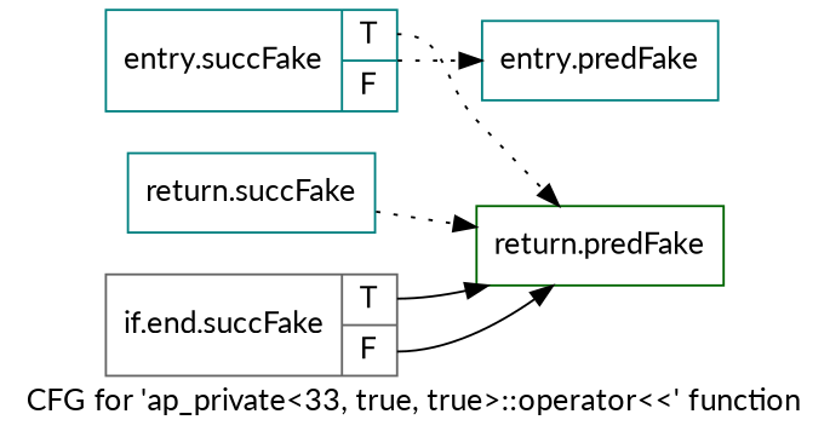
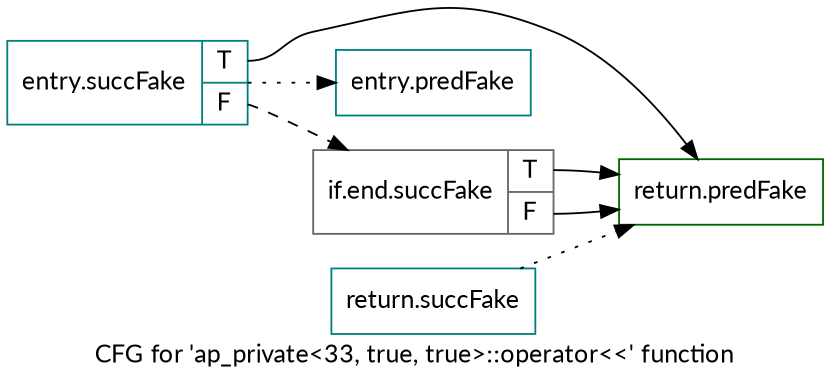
  digraph {
    fontname=Lato
    label="CFG for 'ap_private\<33, true, true\>::operator\<\<' function"
    rankdir=LR
    node [color=teal fontname=Lato shape=record filename="/home/omerfaruk/tools/Xilinx/Vitis_HLS/2023.2/include/etc/ap_private.h" linenumber=2622]
    edge [execusionnum=0 filename="/home/omerfaruk/tools/Xilinx/Vitis_HLS/2023.2/include/etc/ap_private.h" fontname=Lato style=solid]
    n1 [label="{entry.predFake}" filename="" linenumber=""]
    n2 [label="{entry.succFake|{<s0>T|<s1>F}}"]
    n3 [color=darkgreen label="{return.predFake}"]
    n4 [color=gray40 label="{if.end.succFake|{<s0>T|<s1>F}}"]
    n5 [label="{return.succFake}"]
    n2 -> n1 [style=dotted]
-   n2 -> n3 [style=dotted tailport=s0]
+   n2 -> n3 [tailport=s0]
+   n2 -> n4 [style=dashed tailport=s1]
    n4 -> n3 [tailport=s0]
    n4 -> n3 [tailport=s1]
    n5 -> n3 [style=dotted]
  }
